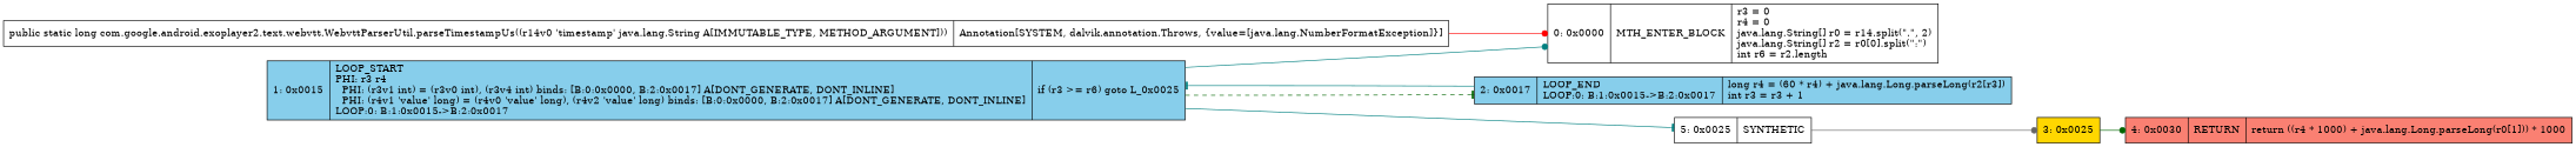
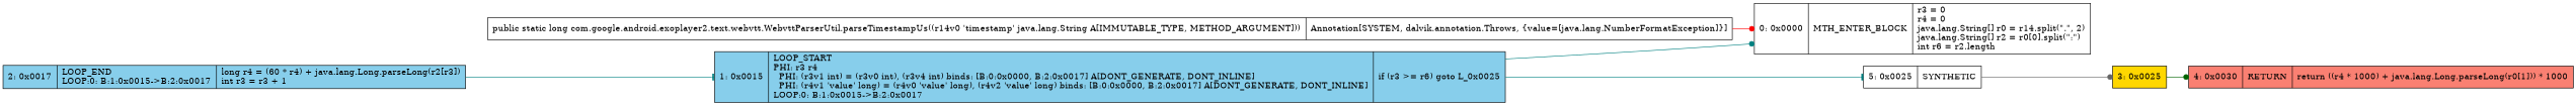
  digraph {
    rankdir=LR
    node [fillcolor=white shape=record style=filled]
    edge [arrowhead=dot color=teal]
    n1 [label="{0\:\ 0x0000|MTH_ENTER_BLOCK\l|r3 = 0\lr4 = 0\ljava.lang.String[] r0 = r14.split(\".\", 2)\ljava.lang.String[] r2 = r0[0].split(\":\")\lint r6 = r2.length\l}"]
    n2 [fillcolor=skyblue label="{1\:\ 0x0015|LOOP_START\lPHI: r3 r4 \l  PHI: (r3v1 int) = (r3v0 int), (r3v4 int) binds: [B:0:0x0000, B:2:0x0017] A[DONT_GENERATE, DONT_INLINE]\l  PHI: (r4v1 'value' long) = (r4v0 'value' long), (r4v2 'value' long) binds: [B:0:0x0000, B:2:0x0017] A[DONT_GENERATE, DONT_INLINE]\lLOOP:0: B:1:0x0015\-\>B:2:0x0017\l|if (r3 \>= r6) goto L_0x0025\l}"]
    n3 [fillcolor=skyblue label="{2\:\ 0x0017|LOOP_END\lLOOP:0: B:1:0x0015\-\>B:2:0x0017\l|long r4 = (60 * r4) + java.lang.Long.parseLong(r2[r3])\lint r3 = r3 + 1\l}"]
    n4 [label="{5\:\ 0x0025|SYNTHETIC\l}"]
    n5 [fillcolor=gold label="{3\:\ 0x0025}"]
    n6 [fillcolor=salmon label="{4\:\ 0x0030|RETURN\l|return ((r4 * 1000) + java.lang.Long.parseLong(r0[1])) * 1000\l}"]
    n7 [label="{public static long com.google.android.exoplayer2.text.webvtt.WebvttParserUtil.parseTimestampUs((r14v0 'timestamp' java.lang.String A[IMMUTABLE_TYPE, METHOD_ARGUMENT]))  | Annotation[SYSTEM, dalvik.annotation.Throws, \{value=[java.lang.NumberFormatException]\}]\l}"]
    n2 -> n1
-   n2 -> n3 [arrowhead=tee color=darkgreen style=dashed]
    n2 -> n4 [arrowhead=tee]
    n3 -> n2 [arrowhead=tee]
    n4 -> n5 [color=gray40]
    n5 -> n6 [color=darkgreen]
    n7 -> n1 [color=red]
  }
